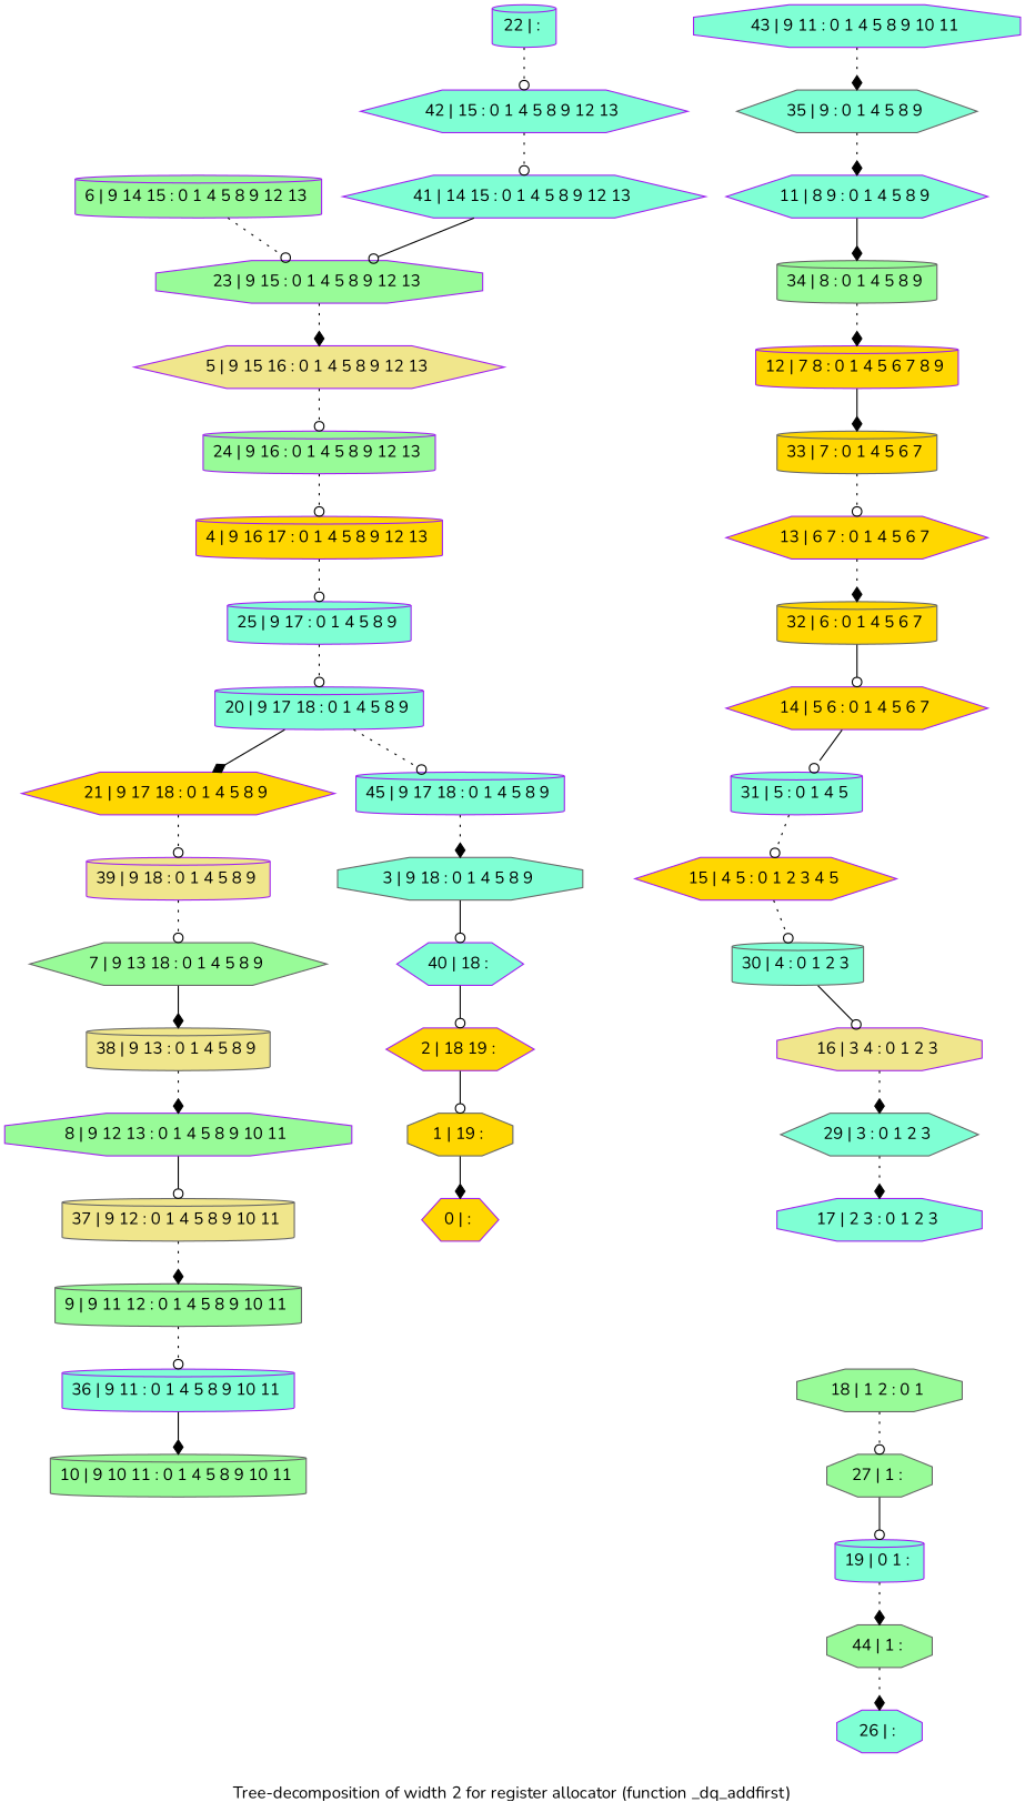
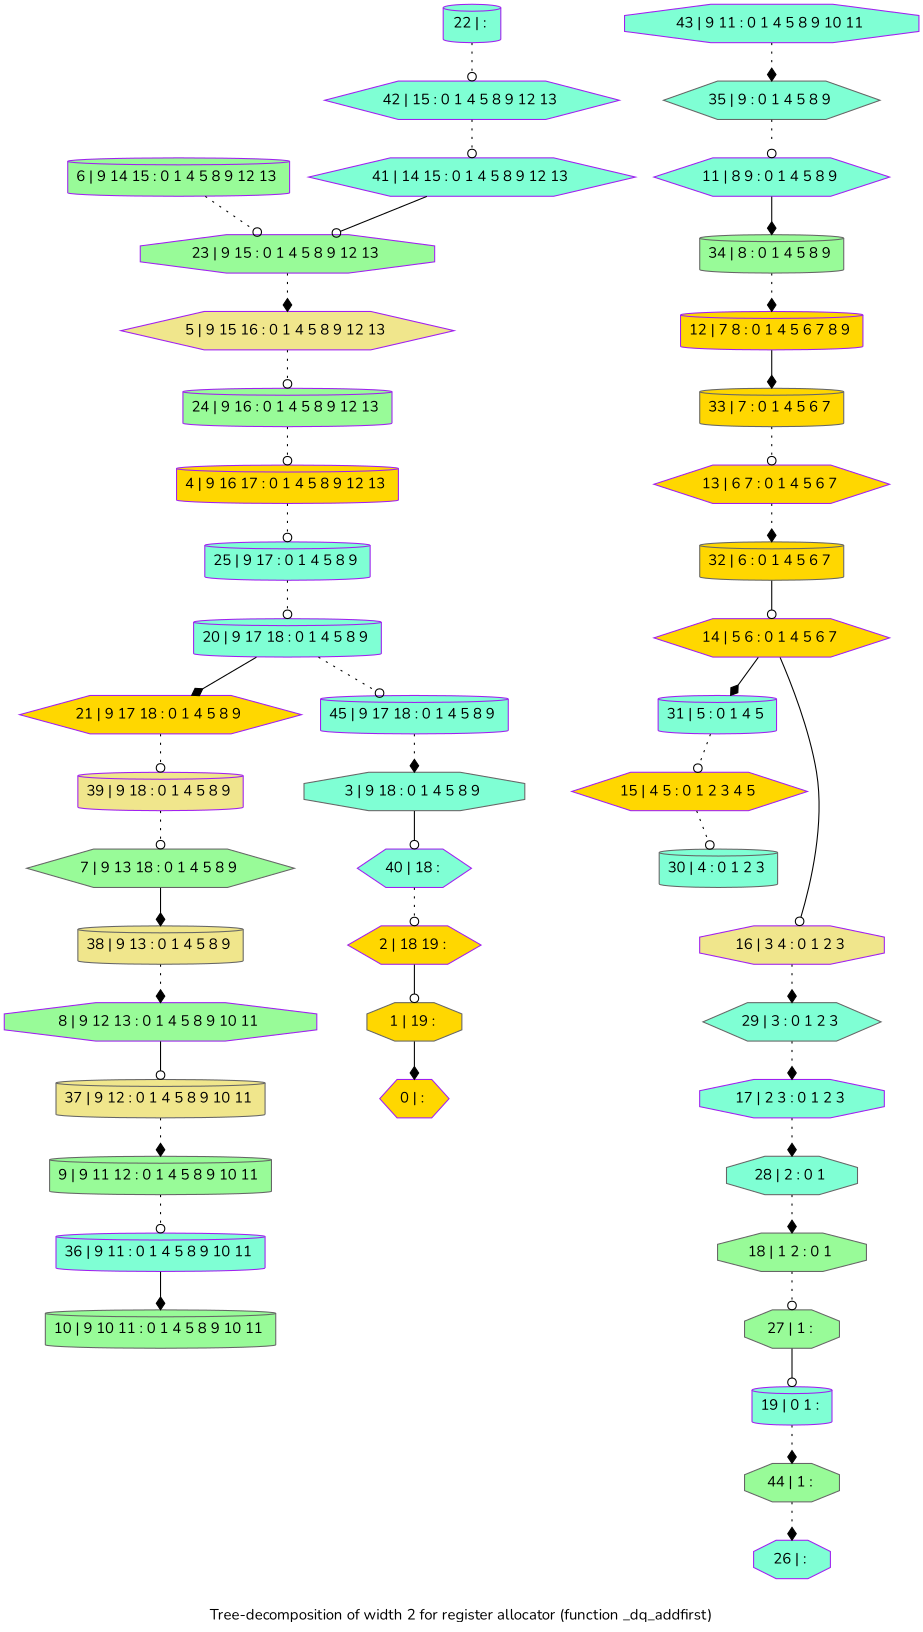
  digraph {
    fontname=Nunito
    label="Tree-decomposition of width 2 for register allocator (function _dq_addfirst)"
    node [color=purple fillcolor=aquamarine fontname=Nunito shape=cylinder style=filled]
    edge [arrowhead=odot fontname=Nunito style=dotted]
    n1 [fillcolor=gold label="0 | : " shape=hexagon]
    n2 [color=gray40 fillcolor=gold label="1 | 19 : " shape=octagon]
    n3 [fillcolor=gold label="2 | 18 19 : " shape=hexagon]
    n4 [color=gray40 label="3 | 9 18 : 0 1 4 5 8 9 " shape=octagon]
    n5 [label="40 | 18 : " shape=hexagon]
    n6 [fillcolor=gold label="4 | 9 16 17 : 0 1 4 5 8 9 12 13 "]
    n7 [label="25 | 9 17 : 0 1 4 5 8 9 "]
    n8 [label="20 | 9 17 18 : 0 1 4 5 8 9 "]
    n9 [fillcolor=khaki label="5 | 9 15 16 : 0 1 4 5 8 9 12 13 " shape=hexagon]
    n10 [fillcolor=palegreen label="24 | 9 16 : 0 1 4 5 8 9 12 13 "]
    n11 [fillcolor=palegreen label="6 | 9 14 15 : 0 1 4 5 8 9 12 13 "]
    n12 [fillcolor=palegreen label="23 | 9 15 : 0 1 4 5 8 9 12 13 " shape=octagon]
    n13 [color=gray40 fillcolor=palegreen label="7 | 9 13 18 : 0 1 4 5 8 9 " shape=hexagon]
    n14 [color=gray40 fillcolor=khaki label="38 | 9 13 : 0 1 4 5 8 9 "]
    n15 [fillcolor=palegreen label="8 | 9 12 13 : 0 1 4 5 8 9 10 11 " shape=octagon]
    n16 [color=gray40 fillcolor=khaki label="37 | 9 12 : 0 1 4 5 8 9 10 11 "]
    n17 [color=gray40 fillcolor=palegreen label="9 | 9 11 12 : 0 1 4 5 8 9 10 11 "]
    n18 [label="36 | 9 11 : 0 1 4 5 8 9 10 11 "]
    n19 [color=gray40 fillcolor=palegreen label="10 | 9 10 11 : 0 1 4 5 8 9 10 11 "]
    n20 [label="43 | 9 11 : 0 1 4 5 8 9 10 11 " shape=octagon]
    n21 [color=gray40 label="35 | 9 : 0 1 4 5 8 9 " shape=hexagon]
    n22 [label="11 | 8 9 : 0 1 4 5 8 9 " shape=hexagon]
    n23 [color=gray40 fillcolor=palegreen label="34 | 8 : 0 1 4 5 8 9 "]
    n24 [fillcolor=gold label="12 | 7 8 : 0 1 4 5 6 7 8 9 "]
    n25 [color=gray40 fillcolor=gold label="33 | 7 : 0 1 4 5 6 7 "]
    n26 [fillcolor=gold label="13 | 6 7 : 0 1 4 5 6 7 " shape=hexagon]
    n27 [color=gray40 fillcolor=gold label="32 | 6 : 0 1 4 5 6 7 "]
    n28 [fillcolor=gold label="14 | 5 6 : 0 1 4 5 6 7 " shape=hexagon]
    n29 [label="31 | 5 : 0 1 4 5 "]
    n30 [fillcolor=gold label="15 | 4 5 : 0 1 2 3 4 5 " shape=hexagon]
    n31 [color=gray40 label="30 | 4 : 0 1 2 3 "]
    n32 [fillcolor=khaki label="16 | 3 4 : 0 1 2 3 " shape=octagon]
    n33 [color=gray40 label="29 | 3 : 0 1 2 3 " shape=hexagon]
    n34 [label="17 | 2 3 : 0 1 2 3 " shape=octagon]
+   n35 [color=gray40 label="28 | 2 : 0 1 " shape=octagon]
    n36 [color=gray40 fillcolor=palegreen label="18 | 1 2 : 0 1 " shape=octagon]
    n37 [color=gray40 fillcolor=palegreen label="27 | 1 : " shape=octagon]
    n38 [label="19 | 0 1 : "]
    n39 [color=gray40 fillcolor=palegreen label="44 | 1 : " shape=octagon]
    n40 [label="26 | : " shape=octagon]
    n41 [fillcolor=gold label="21 | 9 17 18 : 0 1 4 5 8 9 " shape=hexagon]
    n42 [label="45 | 9 17 18 : 0 1 4 5 8 9 "]
    n43 [fillcolor=khaki label="39 | 9 18 : 0 1 4 5 8 9 "]
    n44 [label="22 | : "]
    n45 [label="42 | 15 : 0 1 4 5 8 9 12 13 " shape=hexagon]
    n46 [label="41 | 14 15 : 0 1 4 5 8 9 12 13 " shape=hexagon]
    n2 -> n1 [arrowhead=diamond style=solid]
    n3 -> n2 [style=solid]
    n4 -> n5 [style=solid]
-   n5 -> n3 [style=solid]
+   n5 -> n3
    n6 -> n7
    n7 -> n8
    n8 -> n41 [arrowhead=diamond style=solid]
    n8 -> n42
    n9 -> n10
    n10 -> n6
    n11 -> n12
    n12 -> n9 [arrowhead=diamond]
    n13 -> n14 [arrowhead=diamond style=solid]
    n14 -> n15 [arrowhead=diamond]
    n15 -> n16 [style=solid]
    n16 -> n17 [arrowhead=diamond]
    n17 -> n18
    n18 -> n19 [arrowhead=diamond style=solid]
    n20 -> n21 [arrowhead=diamond]
-   n21 -> n22 [arrowhead=diamond]
+   n21 -> n22
    n22 -> n23 [arrowhead=diamond style=solid]
    n23 -> n24 [arrowhead=diamond]
    n24 -> n25 [arrowhead=diamond style=solid]
    n25 -> n26
    n26 -> n27 [arrowhead=diamond]
    n27 -> n28 [style=solid]
-   n28 -> n29 [style=solid]
+   n28 -> n29 [arrowhead=diamond style=solid]
    n29 -> n30
    n30 -> n31
-   n31 -> n32 [style=solid]
+   n28 -> n32 [style=solid]
    n32 -> n33 [arrowhead=diamond]
    n33 -> n34 [arrowhead=diamond]
+   n34 -> n35 [arrowhead=diamond]
+   n35 -> n36 [arrowhead=diamond]
    n36 -> n37
    n37 -> n38 [style=solid]
    n38 -> n39 [arrowhead=diamond]
    n39 -> n40 [arrowhead=diamond]
    n41 -> n43
    n42 -> n4 [arrowhead=diamond]
    n43 -> n13
    n44 -> n45
    n45 -> n46
    n46 -> n12 [style=solid]
  }
